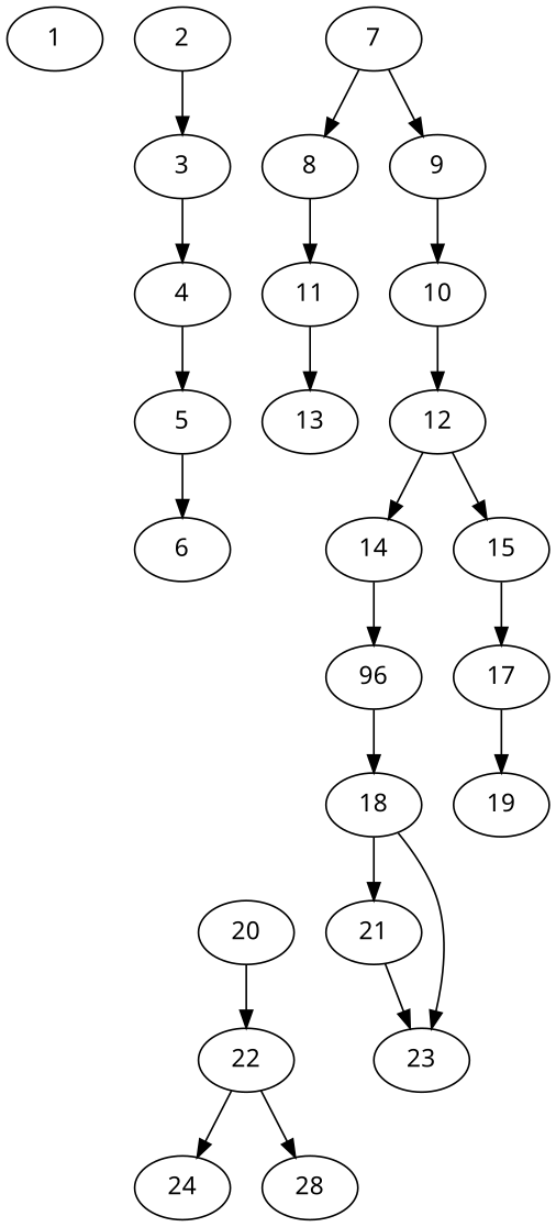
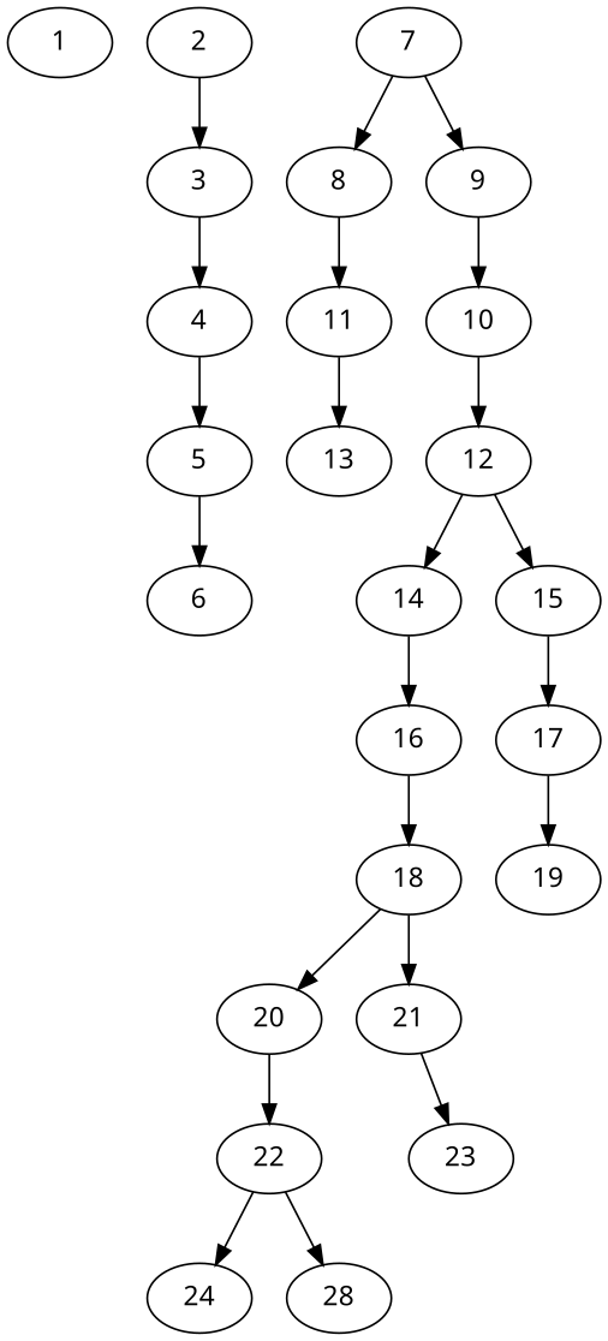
  digraph {
    fontname="Noto Sans"
    node [alpha=0.09 fontname="Noto Sans"]
    edge [fontname="Noto Sans"]
    1 [alpha=0.07 expect_size=25461760]
    2 [expect_size=14204928]
    3 [alpha=0.15 expect_size=12426240]
    4 [alpha=0.10 expect_size=23472128]
    5 [alpha=0.20 expect_size=43655168]
    6 [alpha=0.20 expect_size=21067776]
    7 [alpha=0.08 expect_size=38361088]
    8 [alpha=0.04 expect_size=7008256]
    9 [alpha=0.15 expect_size=51638272]
    11 [alpha=0.04 expect_size=33457152]
    10 [alpha=0.05 expect_size=40494080]
    13 [alpha=0.10 expect_size=23589888]
    12 [alpha=0.04 expect_size=49586176]
    14 [expect_size=10744832]
    15 [alpha=0.07 expect_size=35397632]
-   16 [alpha=0.19 expect_size=34488320 label=96]
+   16 [alpha=0.19 expect_size=34488320]
    17 [alpha=0.15 expect_size=33993728]
    18 [alpha=0.06 expect_size=5488640]
    19 [expect_size=15591424]
    20 [alpha=0.03 expect_size=49974272]
    21 [alpha=0.05 expect_size=15655936]
    22 [alpha=0.11 expect_size=25411584]
    23 [alpha=0.00 expect_size=35410944]
    24 [alpha=0.17 expect_size=11325440]
    n25 [alpha=0.11 expect_size=31787008 label=28]
    2 -> 3
    3 -> 4
    4 -> 5
    5 -> 6
    7 -> 8
    7 -> 9
    8 -> 11
    9 -> 10
    11 -> 13
    10 -> 12
    12 -> 14
    12 -> 15
    14 -> 16
    15 -> 17
    16 -> 18
    17 -> 19
-   18 -> 23
+   18 -> 20
    18 -> 21
    20 -> 22
    21 -> 23
    22 -> 24
    22 -> n25
  }
